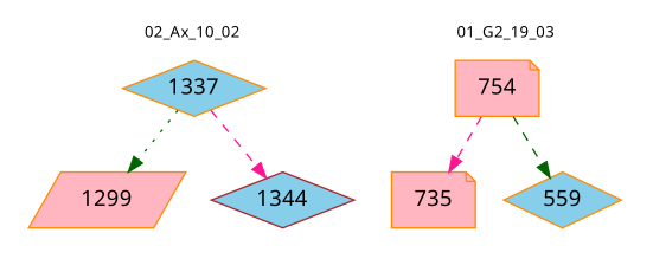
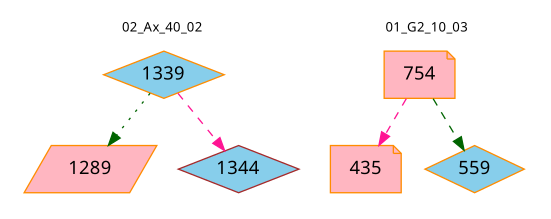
  digraph {
    fontname="Noto Sans"
    node [color=darkorange fillcolor=skyblue fontname="Noto Sans" shape=diamond style=filled]
    edge [color=darkgreen fontname="Noto Sans" style=dashed]
-   n1 [label=1337]
-   n2 [fillcolor=lightpink label=1299 shape=parallelogram]
+   n1 [label=1339]
+   n2 [fillcolor=lightpink label=1289 shape=parallelogram]
    n3 [color=brown label=1344]
    n4 [fillcolor=lightpink label=754 shape=note]
-   n5 [fillcolor=lightpink label=735 shape=note]
+   n5 [fillcolor=lightpink label=435 shape=note]
    n6 [label=559]
    subgraph cluster_1 {
      color=white
      fontsize=10
-     label="02_Ax_10_02"
+     label="02_Ax_40_02"
      n1
      n2
      n3
    }
    subgraph cluster_2 {
      color=white
      fontsize=10
-     label="01_G2_19_03"
+     label="01_G2_10_03"
      n4
      n5
      n6
    }
    n1 -> n2 [style=dotted]
    n1 -> n3 [color=deeppink]
    n4 -> n5 [color=deeppink]
    n4 -> n6
  }
